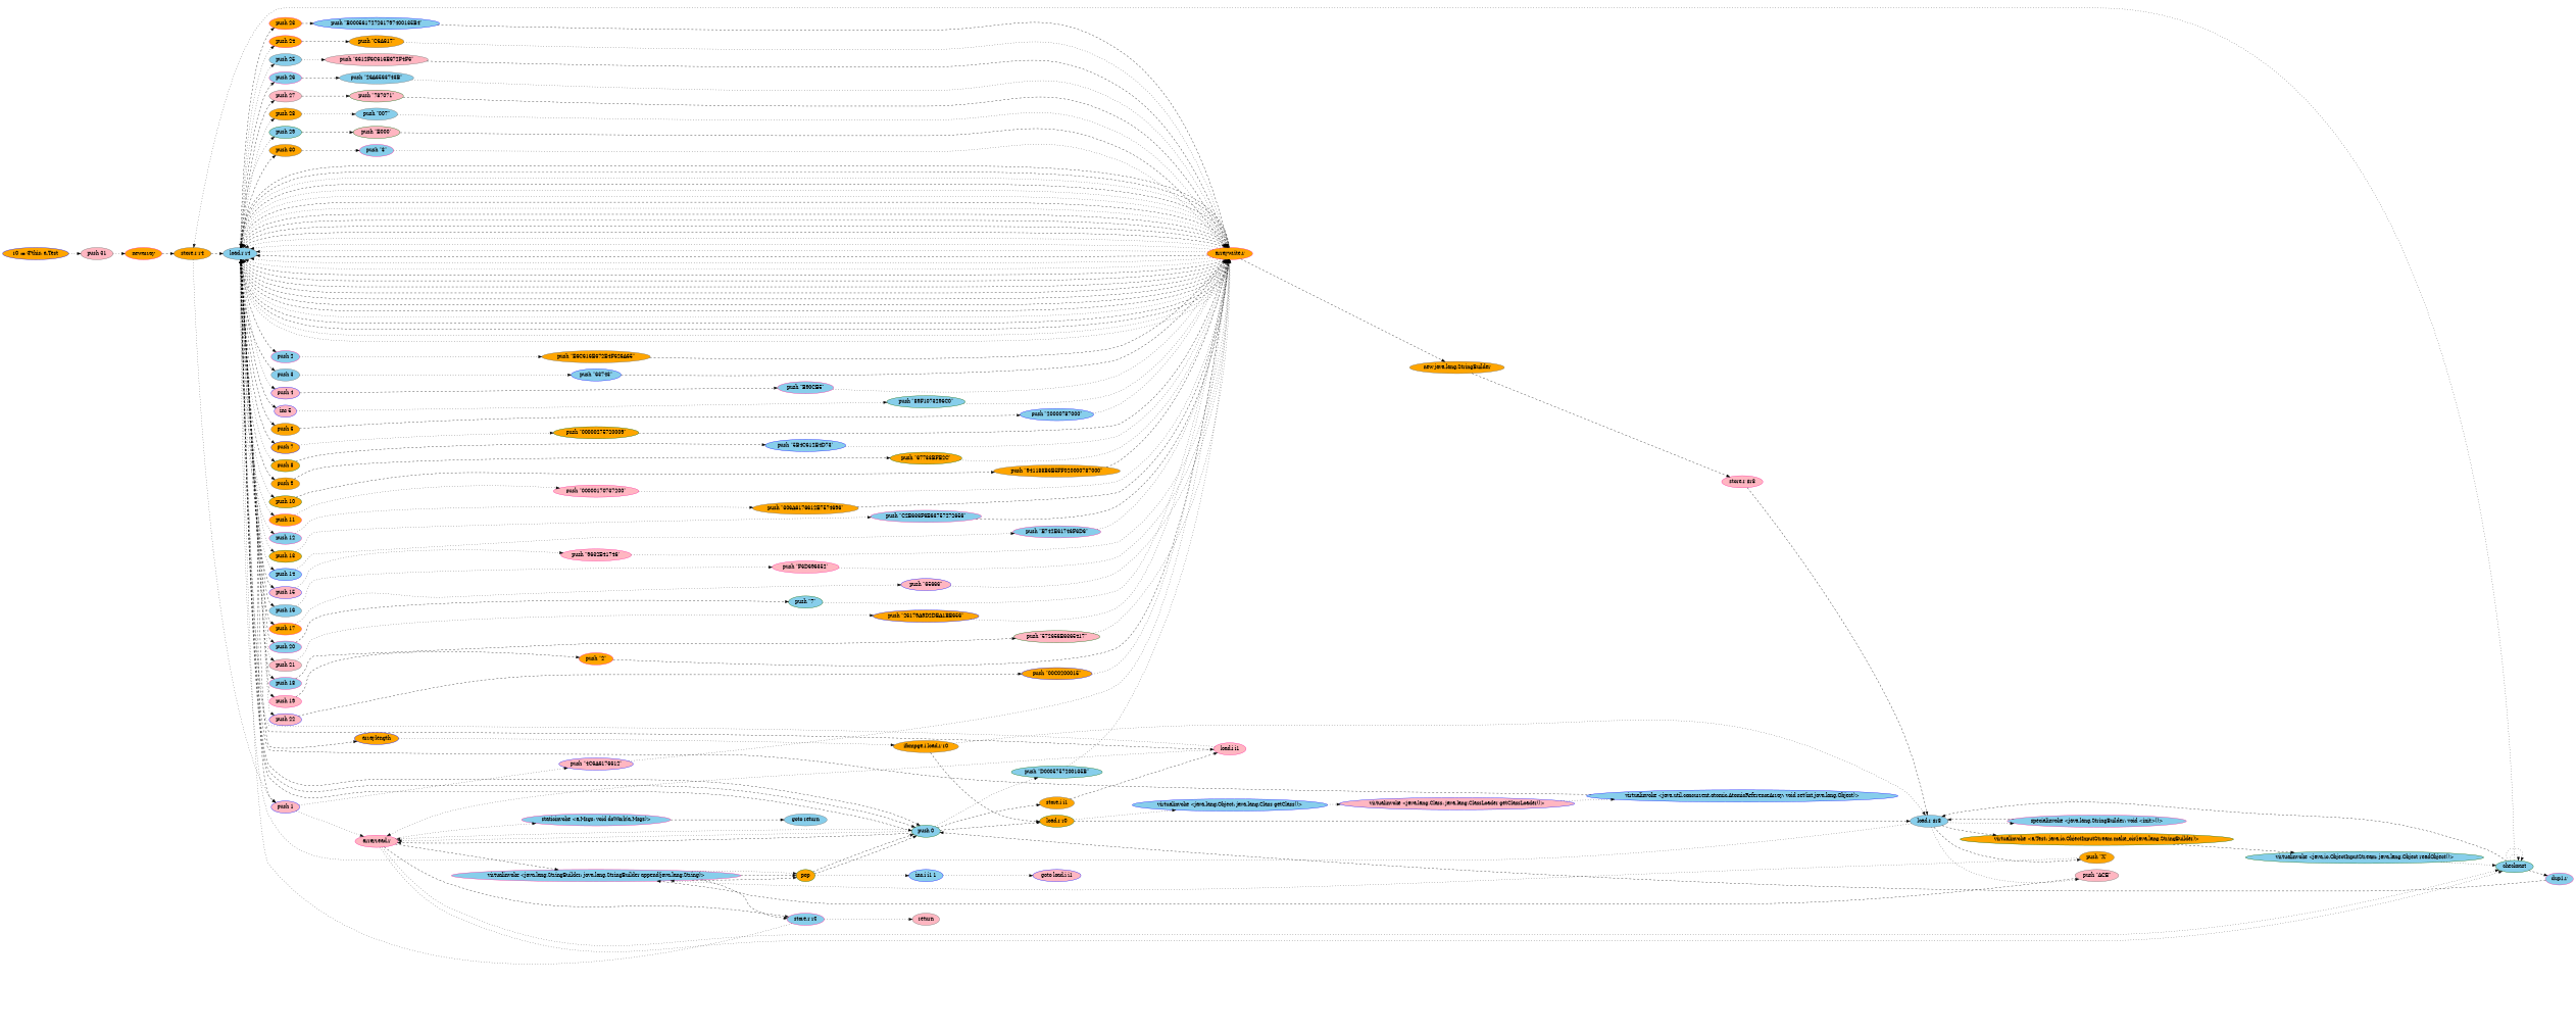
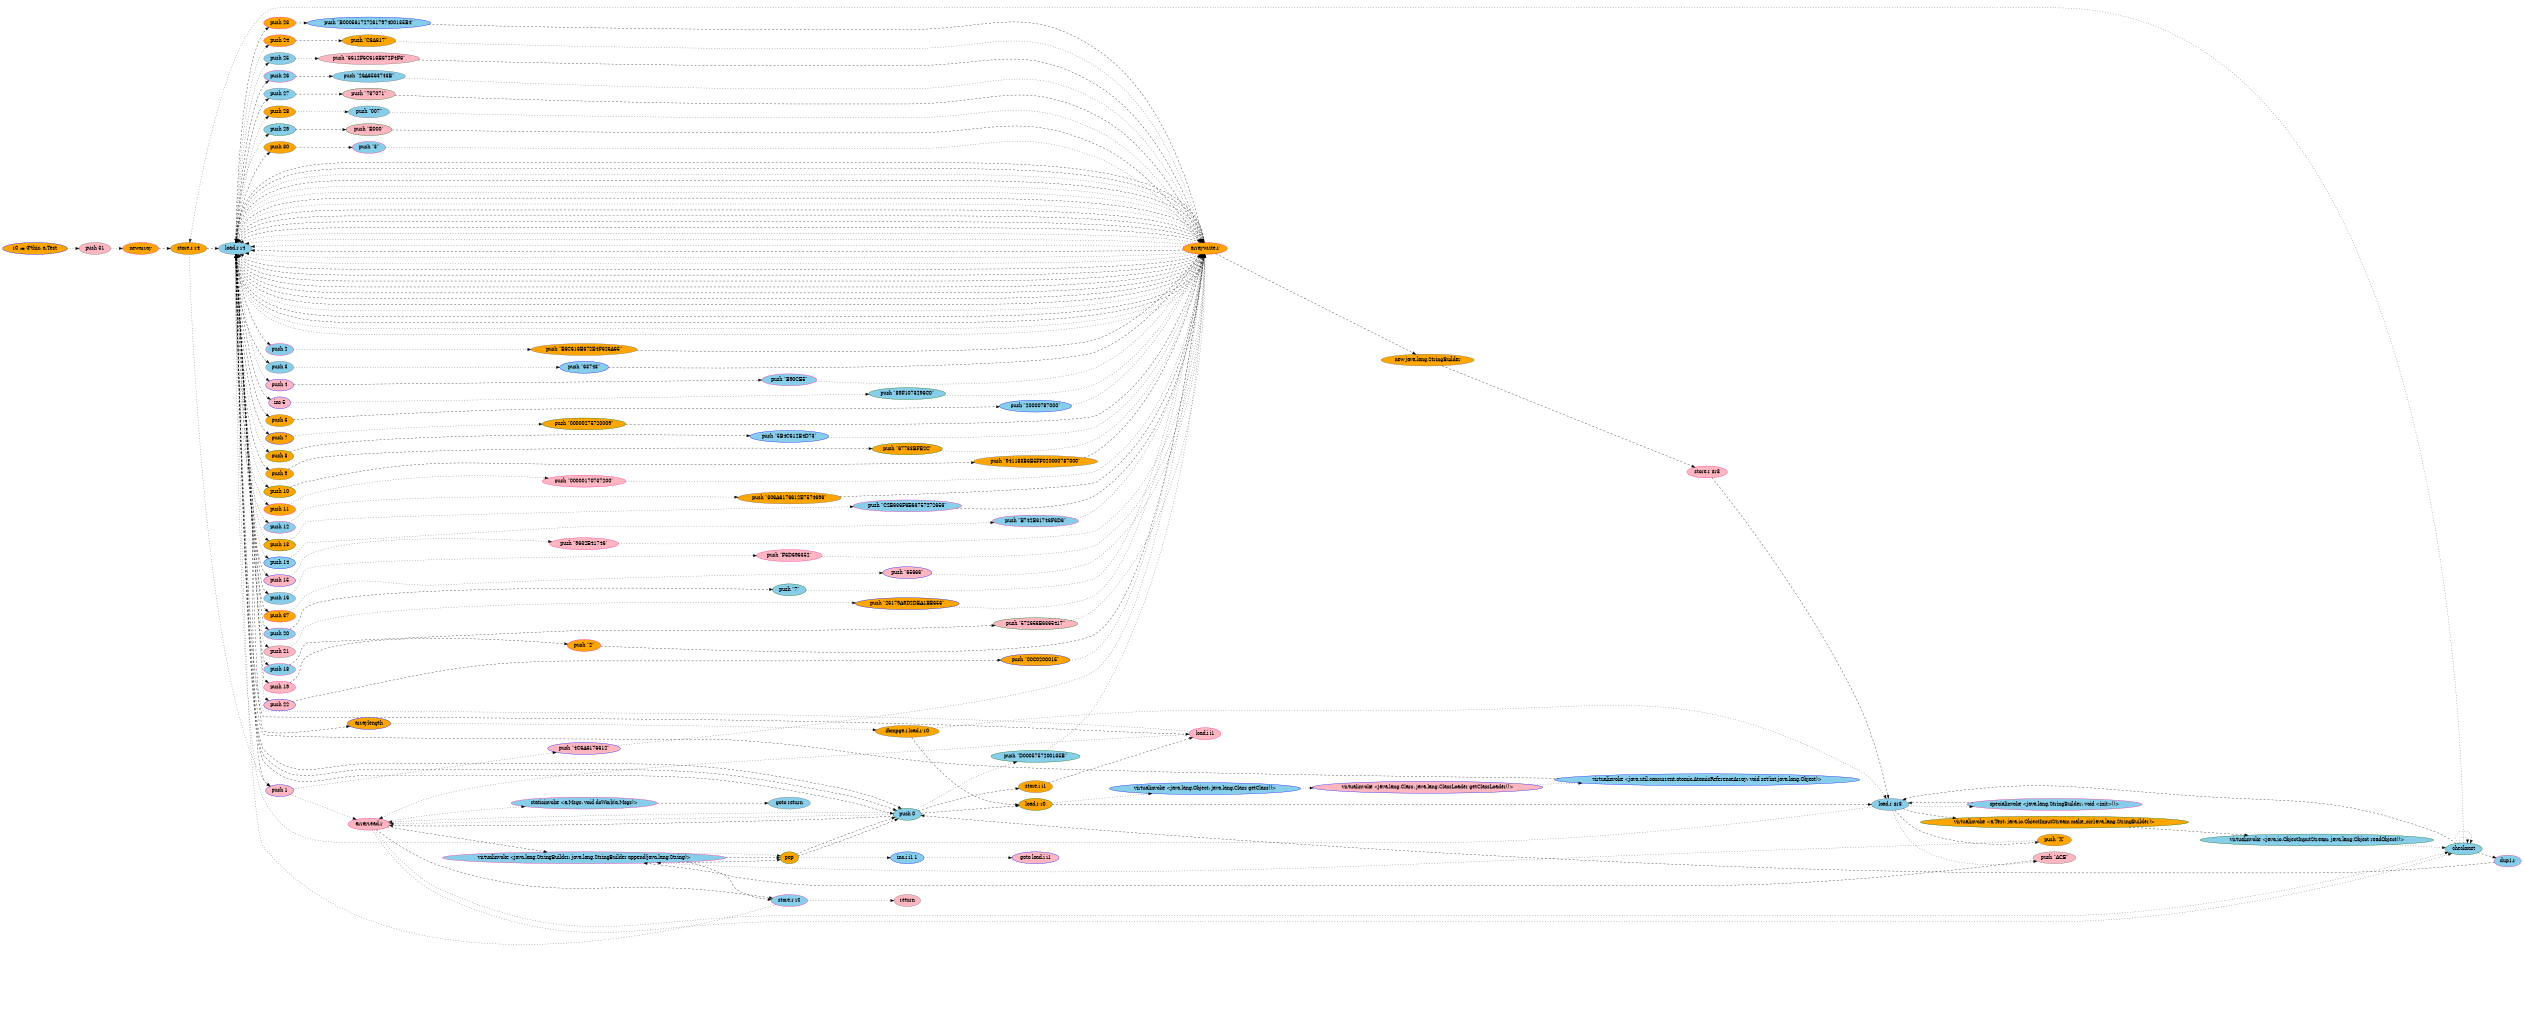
  digraph {
    rankdir=LR
    node [color=deeppink fillcolor=skyblue style=filled]
    edge [style=dashed]
    "r0 := @this: a.Test" [color=blue fillcolor=orange]
    "push 31" [color=gray40 fillcolor=lightpink]
    newarray [fillcolor=orange]
    "store.r r4" [color=gray40 fillcolor=orange]
    "load.r r4" [color=gray40]
    "push 1" [color=blue fillcolor=lightpink]
    "push 0" [color=darkgreen]
    "push 2"
    "push 3" [color=gray40]
    "push 4" [color=blue fillcolor=lightpink]
    n11 [color=blue fillcolor=lightpink label="inc 5"]
    "push 6" [color=gray40 fillcolor=orange]
    "push 7" [color=blue fillcolor=orange]
    "push 8" [color=darkgreen fillcolor=orange]
    "push 9" [color=gray40 fillcolor=orange]
    "push 10" [color=darkgreen fillcolor=orange]
    "push 11" [fillcolor=orange]
    "push 12"
    "push 13" [color=darkgreen fillcolor=orange]
    "push 14" [color=blue]
    "push 15" [color=blue fillcolor=lightpink]
    "push 16" [color=gray40]
-   "push 17" [fillcolor=orange]
+   "push 17" [fillcolor=orange label="push 37"]
    "push 18"
    "push 19" [fillcolor=lightpink]
    "push 20"
    "push 21" [color=gray40 fillcolor=lightpink]
    "push 22" [color=blue fillcolor=lightpink]
    "push 23" [fillcolor=orange]
    "push 24" [fillcolor=orange]
    "push 25" [color=gray40]
    "push 26"
-   "push 27" [color=gray40 fillcolor=lightpink]
+   "push 27" [color=gray40]
    "push 28" [color=gray40 fillcolor=orange]
    "push 29" [color=darkgreen]
    "push 30" [color=gray40 fillcolor=orange]
    "load.i i1" [fillcolor=lightpink]
    arraylength [color=blue fillcolor=orange]
    "arrayread.r" [fillcolor=lightpink]
    "push \"4C6A6176612\"" [color=blue fillcolor=lightpink]
    "push \"D0005757200135B\"" [color=darkgreen]
    "store.i i1" [color=gray40 fillcolor=orange]
    "load.r r0" [color=darkgreen fillcolor=orange]
    "push \"E6C616E672E4F626A65\"" [color=gray40 fillcolor=orange]
    "push \"63743\"" [color=blue]
    "push \"B90CE5\""
    "push \"89F1073296C0\"" [color=darkgreen]
    "push \"20000787000\"" [color=blue]
    "push \"00000275720009\"" [color=darkgreen fillcolor=orange]
    "push \"5B4C612E4D73\"" [color=blue]
    "push \"67733BFE2C\"" [color=darkgreen fillcolor=orange]
    "push \"941188B6E5FF020000787000\"" [color=gray40 fillcolor=orange]
    "push \"00000170737200\"" [fillcolor=lightpink]
    "push \"306A6176612E7574696\"" [color=gray40 fillcolor=orange]
    "push \"C2E636F6E63757272656\""
    "push \"E742E61746F6D6\""
    "push \"9632E41746\"" [fillcolor=lightpink]
    "push \"F6D696352\"" [fillcolor=lightpink]
    "push \"65666\"" [color=blue fillcolor=lightpink]
    "push \"572656E6365417\"" [color=darkgreen fillcolor=lightpink]
    "push \"2\"" [fillcolor=orange]
    "push \"7\"" [color=darkgreen]
    "push \"26179A9D2DEA1BE656\"" [color=blue fillcolor=orange]
    "push \"00C0200015\"" [color=blue fillcolor=orange]
    "push \"B000561727261797400135B4\"" [color=blue]
    "push \"C6A617\"" [color=gray40 fillcolor=orange]
    "push \"6612F6C616E672F4F6\"" [color=gray40 fillcolor=lightpink]
    "push \"26A6563743B\"" [color=gray40]
    "push \"787071\"" [color=darkgreen fillcolor=lightpink]
    "push \"007\"" [color=gray40]
    "push \"E000\"" [color=darkgreen fillcolor=lightpink]
    "push \"3\""
    "ifcmpge.i load.r r0" [color=gray40 fillcolor=orange]
    "arraywrite.r" [fillcolor=orange]
    "virtualinvoke <java.lang.StringBuilder: java.lang.StringBuilder append(java.lang.String)>"
    "store.r r0"
    checkcast [color=darkgreen]
    "staticinvoke <a.Msgs: void doWork(a.Msgs)>"
    "load.r $r8" [color=gray40]
    "virtualinvoke <java.lang.Object: java.lang.Class getClass()>" [color=blue]
    "new java.lang.StringBuilder" [color=gray40 fillcolor=orange]
    "store.r $r8" [fillcolor=lightpink]
    "specialinvoke <java.lang.StringBuilder: void <init>()>"
    "push \"ACE\"" [color=gray40 fillcolor=lightpink]
    "virtualinvoke <a.Test: java.io.ObjectInputStream make_ois(java.lang.StringBuilder)>" [color=darkgreen fillcolor=orange]
    "push \"X\"" [color=gray40 fillcolor=orange]
    "virtualinvoke <java.io.ObjectInputStream: java.lang.Object readObject()>" [color=darkgreen]
    pop [color=darkgreen fillcolor=orange]
    "inc.i i1 1" [color=blue]
    return [color=gray40 fillcolor=lightpink]
    "goto load.i i1" [color=blue fillcolor=lightpink]
    "dup1.r"
    "goto return" [color=gray40]
    "virtualinvoke <java.lang.Class: java.lang.ClassLoader getClassLoader()>" [color=blue fillcolor=lightpink]
    "virtualinvoke <java.util.concurrent.atomic.AtomicReferenceArray: void set(int,java.lang.Object)>" [color=blue]
    "r0 := @this: a.Test" -> "push 31" [style=dotted]
    "push 31" -> newarray [style=dotted]
    newarray -> "store.r r4"
    "store.r r4" -> "load.r r4"
    "store.r r4" -> "push 1" [style=dotted]
    "load.r r4" -> "push 1"
    "load.r r4" -> "push 0"
    "load.r r4" -> "push 0"
    "load.r r4" -> "push 0"
    "load.r r4" -> "push 2"
    "load.r r4" -> "push 3"
    "load.r r4" -> "push 4" [style=dotted]
    "load.r r4" -> n11
    "load.r r4" -> "push 6"
    "load.r r4" -> "push 7"
    "load.r r4" -> "push 8" [style=dotted]
    "load.r r4" -> "push 9"
    "load.r r4" -> "push 10" [style=dotted]
    "load.r r4" -> "push 11" [style=dotted]
    "load.r r4" -> "push 12" [style=dotted]
    "load.r r4" -> "push 13" [style=dotted]
    "load.r r4" -> "push 14" [style=dotted]
    "load.r r4" -> "push 15"
    "load.r r4" -> "push 16"
    "load.r r4" -> "push 17"
    "load.r r4" -> "push 18"
    "load.r r4" -> "push 19"
    "load.r r4" -> "push 20"
    "load.r r4" -> "push 21" [style=dotted]
    "load.r r4" -> "push 22" [style=dotted]
    "load.r r4" -> "push 23"
    "load.r r4" -> "push 24" [style=dotted]
    "load.r r4" -> "push 25" [style=dotted]
    "load.r r4" -> "push 26"
    "load.r r4" -> "push 27"
    "load.r r4" -> "push 28" [style=dotted]
    "load.r r4" -> "push 29" [style=dotted]
    "load.r r4" -> "push 30"
    "load.r r4" -> "load.i i1"
    "load.r r4" -> arraylength
    "push 1" -> "arrayread.r" [style=dotted]
    "push 1" -> "push \"4C6A6176612\"" [style=dotted]
    "push 0" -> "arrayread.r"
    "push 0" -> "arrayread.r" [style=dotted]
    "push 0" -> "arrayread.r" [style=dotted]
    "push 0" -> "push \"D0005757200135B\"" [style=dotted]
    "push 0" -> "store.i i1"
    "push 0" -> "load.r r0"
    "push 2" -> "push \"E6C616E672E4F626A65\"" [style=dotted]
    "push 3" -> "push \"63743\"" [style=dotted]
    "push 4" -> "push \"B90CE5\""
    n11 -> "push \"89F1073296C0\"" [style=dotted]
    "push 6" -> "push \"20000787000\""
    "push 7" -> "push \"00000275720009\"" [style=dotted]
    "push 8" -> "push \"5B4C612E4D73\""
    "push 9" -> "push \"67733BFE2C\""
    "push 10" -> "push \"941188B6E5FF020000787000\""
    "push 11" -> "push \"00000170737200\"" [style=dotted]
    "push 12" -> "push \"306A6176612E7574696\"" [style=dotted]
    "push 13" -> "push \"C2E636F6E63757272656\"" [style=dotted]
    "push 14" -> "push \"E742E61746F6D6\"" [style=dotted]
    "push 15" -> "push \"9632E41746\"" [style=dotted]
    "push 16" -> "push \"F6D696352\"" [style=dotted]
    "push 17" -> "push \"65666\"" [style=dotted]
    "push 18" -> "push \"572656E6365417\""
    "push 19" -> "push \"2\""
    "push 20" -> "push \"7\""
    "push 21" -> "push \"26179A9D2DEA1BE656\"" [style=dotted]
    "push 22" -> "push \"00C0200015\""
    "push 23" -> "push \"B000561727261797400135B4\""
    "push 24" -> "push \"C6A617\""
    "push 25" -> "push \"6612F6C616E672F4F6\"" [style=dotted]
    "push 26" -> "push \"26A6563743B\""
    "push 27" -> "push \"787071\""
    "push 28" -> "push \"007\"" [style=dotted]
    "push 29" -> "push \"E000\""
    "push 30" -> "push \"3\""
    "load.i i1" -> "load.r r4" [style=dotted]
    "load.i i1" -> "arrayread.r" [style=dotted]
    arraylength -> "ifcmpge.i load.r r0" [style=dotted]
    "arrayread.r" -> "virtualinvoke <java.lang.StringBuilder: java.lang.StringBuilder append(java.lang.String)>"
    "arrayread.r" -> "store.r r0"
    "arrayread.r" -> checkcast [style=dotted]
    "arrayread.r" -> checkcast [style=dotted]
    "arrayread.r" -> "staticinvoke <a.Msgs: void doWork(a.Msgs)>" [style=dotted]
    "push \"4C6A6176612\"" -> "arraywrite.r" [style=dotted]
    "push \"D0005757200135B\"" -> "arraywrite.r" [style=dotted]
    "store.i i1" -> "load.i i1"
    "load.r r0" -> "load.r $r8"
    "load.r r0" -> "virtualinvoke <java.lang.Object: java.lang.Class getClass()>" [style=dotted]
    "push \"E6C616E672E4F626A65\"" -> "arraywrite.r"
    "push \"63743\"" -> "arraywrite.r"
    "push \"B90CE5\"" -> "arraywrite.r" [style=dotted]
    "push \"89F1073296C0\"" -> "arraywrite.r" [style=dotted]
    "push \"20000787000\"" -> "arraywrite.r" [style=dotted]
    "push \"00000275720009\"" -> "arraywrite.r"
    "push \"5B4C612E4D73\"" -> "arraywrite.r" [style=dotted]
    "push \"67733BFE2C\"" -> "arraywrite.r" [style=dotted]
    "push \"941188B6E5FF020000787000\"" -> "arraywrite.r"
    "push \"00000170737200\"" -> "arraywrite.r" [style=dotted]
    "push \"306A6176612E7574696\"" -> "arraywrite.r"
    "push \"C2E636F6E63757272656\"" -> "arraywrite.r"
    "push \"E742E61746F6D6\"" -> "arraywrite.r" [style=dotted]
    "push \"9632E41746\"" -> "arraywrite.r" [style=dotted]
    "push \"F6D696352\"" -> "arraywrite.r" [style=dotted]
    "push \"65666\"" -> "arraywrite.r" [style=dotted]
    "push \"572656E6365417\"" -> "arraywrite.r" [style=dotted]
    "push \"2\"" -> "arraywrite.r"
    "push \"7\"" -> "arraywrite.r" [style=dotted]
    "push \"26179A9D2DEA1BE656\"" -> "arraywrite.r" [style=dotted]
    "push \"00C0200015\"" -> "arraywrite.r" [style=dotted]
    "push \"B000561727261797400135B4\"" -> "arraywrite.r"
    "push \"C6A617\"" -> "arraywrite.r" [style=dotted]
    "push \"6612F6C616E672F4F6\"" -> "arraywrite.r"
    "push \"26A6563743B\"" -> "arraywrite.r" [style=dotted]
    "push \"787071\"" -> "arraywrite.r"
    "push \"007\"" -> "arraywrite.r" [style=dotted]
    "push \"E000\"" -> "arraywrite.r"
    "push \"3\"" -> "arraywrite.r" [style=dotted]
    "ifcmpge.i load.r r0" -> "load.r r0"
    "ifcmpge.i load.r r0" -> "load.r $r8" [style=dotted]
    "arraywrite.r" -> "load.r r4" [style=dotted]
    "arraywrite.r" -> "load.r r4" [style=dotted]
    "arraywrite.r" -> "load.r r4"
    "arraywrite.r" -> "load.r r4"
    "arraywrite.r" -> "load.r r4" [style=dotted]
    "arraywrite.r" -> "load.r r4"
    "arraywrite.r" -> "load.r r4"
    "arraywrite.r" -> "load.r r4"
    "arraywrite.r" -> "load.r r4"
    "arraywrite.r" -> "load.r r4"
    "arraywrite.r" -> "load.r r4"
    "arraywrite.r" -> "load.r r4"
    "arraywrite.r" -> "load.r r4" [style=dotted]
    "arraywrite.r" -> "load.r r4" [style=dotted]
    "arraywrite.r" -> "load.r r4"
    "arraywrite.r" -> "load.r r4" [style=dotted]
    "arraywrite.r" -> "load.r r4" [style=dotted]
    "arraywrite.r" -> "load.r r4" [style=dotted]
    "arraywrite.r" -> "load.r r4"
    "arraywrite.r" -> "load.r r4"
    "arraywrite.r" -> "load.r r4"
    "arraywrite.r" -> "load.r r4"
    "arraywrite.r" -> "load.r r4" [style=dotted]
    "arraywrite.r" -> "load.r r4"
    "arraywrite.r" -> "load.r r4" [style=dotted]
    "arraywrite.r" -> "load.r r4" [style=dotted]
    "arraywrite.r" -> "load.r r4"
    "arraywrite.r" -> "load.r r4" [style=dotted]
    "arraywrite.r" -> "load.r r4"
    "arraywrite.r" -> "load.r r4"
    "arraywrite.r" -> "new java.lang.StringBuilder"
    "virtualinvoke <java.lang.StringBuilder: java.lang.StringBuilder append(java.lang.String)>" -> "store.r r0"
    "virtualinvoke <java.lang.StringBuilder: java.lang.StringBuilder append(java.lang.String)>" -> pop
    "virtualinvoke <java.lang.StringBuilder: java.lang.StringBuilder append(java.lang.String)>" -> pop
    "virtualinvoke <java.lang.StringBuilder: java.lang.StringBuilder append(java.lang.String)>" -> pop [style=dotted]
    "store.r r0" -> "load.r r4" [style=dotted]
    "store.r r0" -> return [style=dotted]
    checkcast -> "store.r r4" [style=dotted]
    checkcast -> checkcast [style=dotted]
    checkcast -> checkcast [style=dotted]
    checkcast -> "load.r $r8"
    checkcast -> "dup1.r"
    "staticinvoke <a.Msgs: void doWork(a.Msgs)>" -> "goto return"
    "load.r $r8" -> "load.r r4" [style=dotted]
    "load.r $r8" -> "specialinvoke <java.lang.StringBuilder: void <init>()>" [style=dotted]
    "load.r $r8" -> "push \"ACE\"" [style=dotted]
    "load.r $r8" -> "virtualinvoke <a.Test: java.io.ObjectInputStream make_ois(java.lang.StringBuilder)>"
    "load.r $r8" -> "push \"X\""
    "virtualinvoke <java.lang.Object: java.lang.Class getClass()>" -> "virtualinvoke <java.lang.Class: java.lang.ClassLoader getClassLoader()>" [style=dotted]
    "new java.lang.StringBuilder" -> "store.r $r8"
    "store.r $r8" -> "load.r $r8"
    "specialinvoke <java.lang.StringBuilder: void <init>()>" -> "load.r $r8"
    "push \"ACE\"" -> "virtualinvoke <java.lang.StringBuilder: java.lang.StringBuilder append(java.lang.String)>"
    "virtualinvoke <a.Test: java.io.ObjectInputStream make_ois(java.lang.StringBuilder)>" -> "virtualinvoke <java.io.ObjectInputStream: java.lang.Object readObject()>"
    "push \"X\"" -> "virtualinvoke <java.lang.StringBuilder: java.lang.StringBuilder append(java.lang.String)>" [style=dotted]
    "virtualinvoke <java.io.ObjectInputStream: java.lang.Object readObject()>" -> checkcast [style=dotted]
    pop -> "push 0"
    pop -> "push 0"
    pop -> "inc.i i1 1" [style=dotted]
    "inc.i i1 1" -> "goto load.i i1" [style=dotted]
    "dup1.r" -> "push 0"
    "virtualinvoke <java.lang.Class: java.lang.ClassLoader getClassLoader()>" -> "virtualinvoke <java.util.concurrent.atomic.AtomicReferenceArray: void set(int,java.lang.Object)>" [style=dotted]
    "virtualinvoke <java.util.concurrent.atomic.AtomicReferenceArray: void set(int,java.lang.Object)>" -> "load.r r4"
  }
